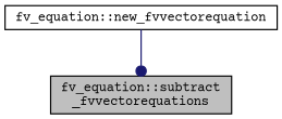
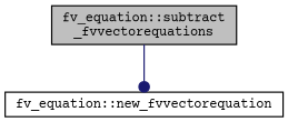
  digraph {
    rankdir=TB
    fontname="Courier Prime"
    node [color=black fontname="Courier Prime" fontsize=10 shape=record style=filled]
    n1 [fillcolor=grey75 fontcolor=black height=0.2 label="fv_equation::subtract\l_fvvectorequations" width=0.4]
    n2 [fillcolor=white height=0.2 label="fv_equation::new_fvvectorequation" width=0.4]
-   n2 -> n1 [color=midnightblue fontname="Courier Prime" fontsize=10 labelfontname=Helvetica labelfontsize=10 style=solid arrowhead=dot]
+   n1 -> n2 [color=midnightblue fontname="Courier Prime" fontsize=10 labelfontname=Helvetica labelfontsize=10 style=solid arrowhead=dot]
  }
